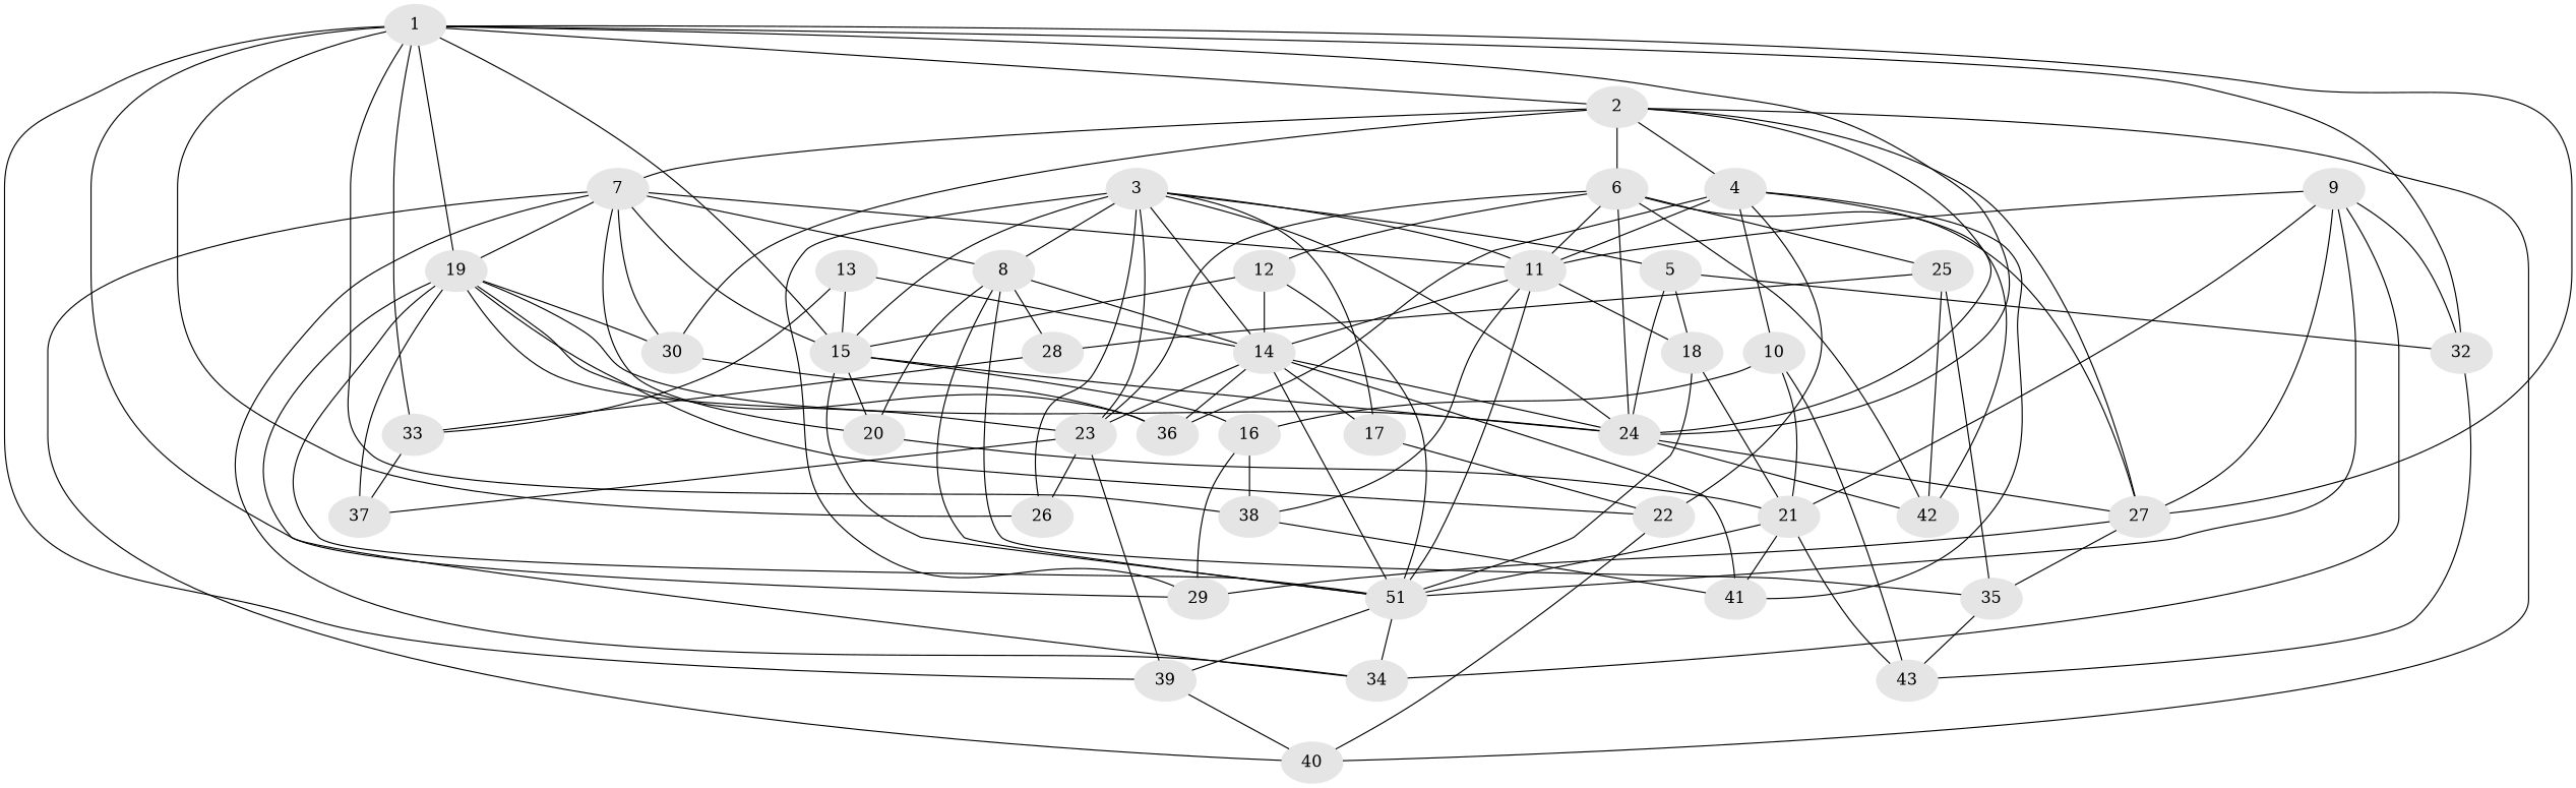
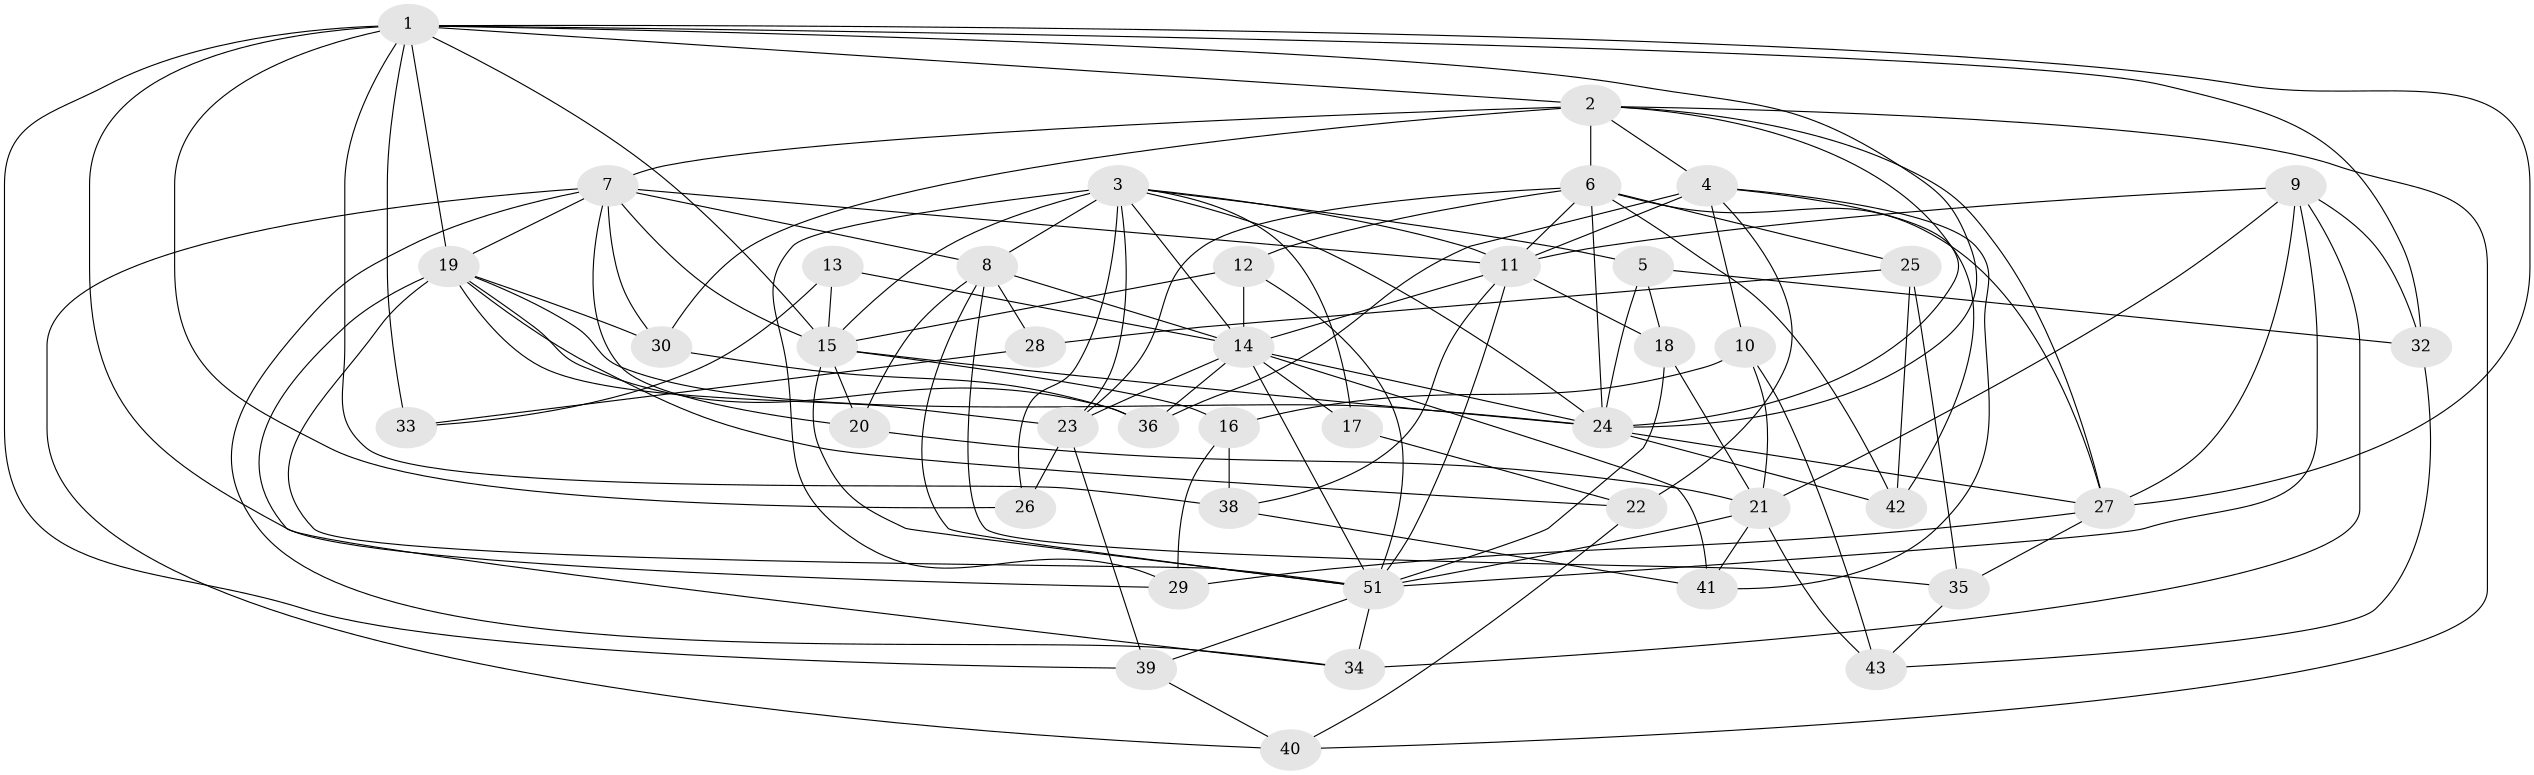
  graph {
    node [color=gray90 style=filled]
    edge [weight=1.0]
    1
    2
    15
    19
    24
    26
    27
    29
    32
    33
    38
    39
    4
    6
    7
    30
    40
    20
    n19 [label=51]
    16
    23
    22
    36
    34
-   37
    42
    35
    43
    41
    11
    10
    12
    25
    8
    3
    5
    14
    17
    18
    28
    21
    9
    13
    1 -- 2
    1 -- 15
    1 -- 19
    1 -- 24
    1 -- 26 [weight=2.0]
    1 -- 27
    1 -- 29
    1 -- 32
    1 -- 33
    1 -- 38
    1 -- 39
    2 -- 24
    2 -- 27
    2 -- 4
    2 -- 6 [weight=2.0]
    2 -- 7
    2 -- 30 [weight=2.0]
    2 -- 40
    15 -- 24
    15 -- 20 [weight=2.0]
    15 -- n19
    15 -- 16
    19 -- 24
    19 -- 30 [weight=2.0]
    19 -- n19
    19 -- 23
    19 -- 22
    19 -- 36
    19 -- 34
-   19 -- 37 [weight=2.0]
    24 -- 27
    24 -- 42
    27 -- 29
    27 -- 35
    32 -- 43
-   33 -- 37
    38 -- 41
    39 -- 40
    4 -- 22
    4 -- 36
    4 -- 42
    4 -- 41
    4 -- 11 [weight=2.0]
    4 -- 10
    6 -- 24
    6 -- 27 [weight=2.0]
    6 -- 23
    6 -- 42
    6 -- 11
    6 -- 12
    6 -- 25
    7 -- 15
    7 -- 19
    7 -- 30
    7 -- 40
    7 -- 20
    7 -- 34
    7 -- 11
    7 -- 8 [weight=2.0]
    30 -- 36
    20 -- 21 [weight=2.0]
    n19 -- 39
    n19 -- 34
    16 -- 29
    16 -- 38
    23 -- 26
    23 -- 39
-   23 -- 37
    22 -- 40
    35 -- 43
    11 -- 38
    11 -- n19
    11 -- 14
    11 -- 18
    10 -- 16
    10 -- 43
    10 -- 21
    12 -- 15
    12 -- n19
    12 -- 14
    25 -- 42
    25 -- 35
    25 -- 28
    8 -- 20
    8 -- n19
    8 -- 35
    8 -- 14
    8 -- 28 [weight=2.0]
    3 -- 15
    3 -- 24
    3 -- 26
    3 -- 29
    3 -- 23
    3 -- 11
    3 -- 8 [weight=2.0]
    3 -- 5
    3 -- 14
    3 -- 17 [weight=2.0]
    5 -- 24
    5 -- 32
    5 -- 18
    14 -- 24
    14 -- n19
    14 -- 23
    14 -- 36
    14 -- 41
    14 -- 17
    17 -- 22
    18 -- n19
    18 -- 21
    28 -- 33
    21 -- n19
    21 -- 43
    21 -- 41
    9 -- 27
    9 -- 32
    9 -- n19 [weight=2.0]
    9 -- 34
    9 -- 11
    9 -- 21 [weight=2.0]
    13 -- 15
    13 -- 33
    13 -- 14 [weight=2.0]
  }
